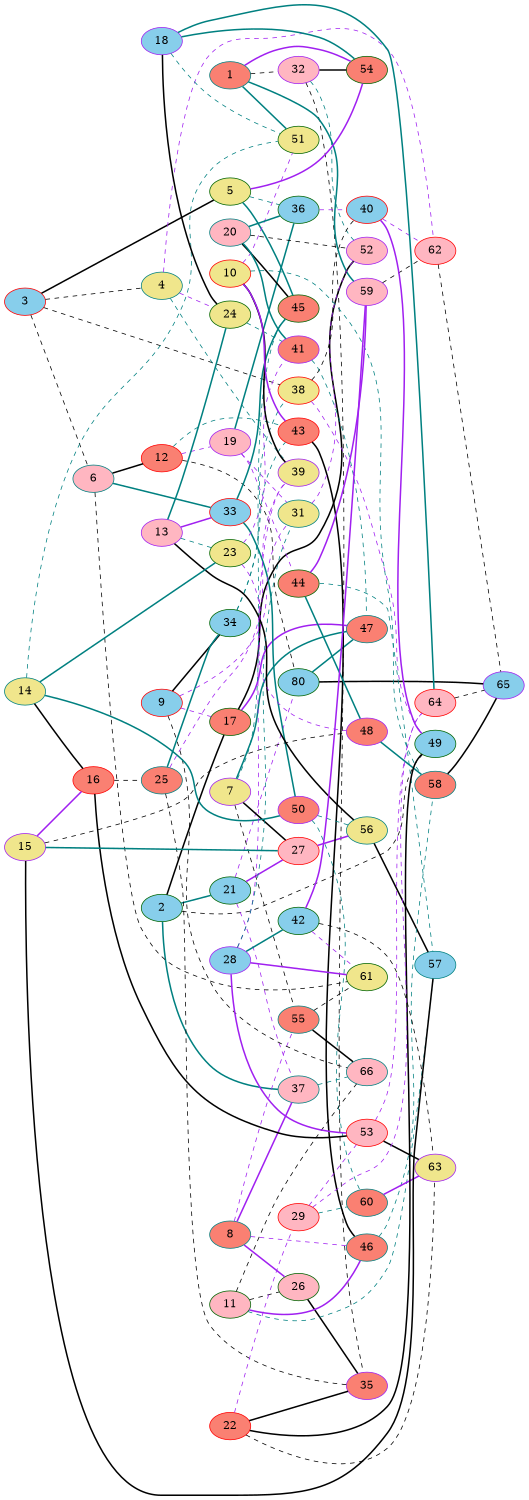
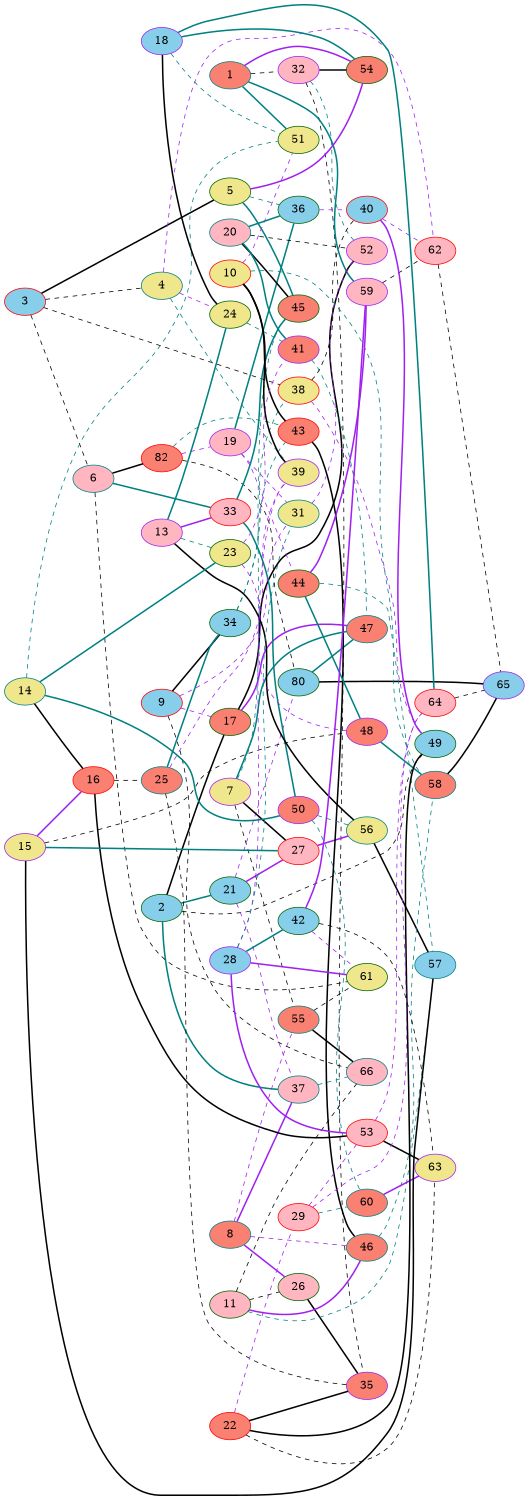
  graph {
    rankdir=LR
    node [color=darkgreen fillcolor=salmon style=filled]
    edge [color=black style=dashed]
    32 [color=purple fillcolor=lightpink]
    1 [color=teal]
    51 [fillcolor=khaki]
    54
    59 [color=purple fillcolor=lightpink]
    52 [color=purple fillcolor=lightpink]
    35 [color=purple]
    62 [color=red fillcolor=lightpink]
    2 [fillcolor=skyblue]
    17
    21 [fillcolor=skyblue]
    37 [color=teal fillcolor=lightpink]
    49 [fillcolor=skyblue]
    47 [color=teal]
    27 [color=red fillcolor=lightpink]
    n16 [fillcolor=skyblue label=80]
    66 [color=teal fillcolor=lightpink]
    3 [color=red fillcolor=skyblue]
    4 [color=teal fillcolor=khaki]
    5 [fillcolor=khaki]
    6 [color=teal fillcolor=lightpink]
    38 [color=red fillcolor=khaki]
    24 [fillcolor=khaki]
    39 [color=purple fillcolor=khaki]
    36 [fillcolor=skyblue]
    45
-   12 [color=red]
-   33 [color=red fillcolor=skyblue]
+   12 [color=red label=82]
+   33 [color=red fillcolor=lightpink]
    61 [fillcolor=khaki]
    40 [color=red fillcolor=skyblue]
    41 [color=purple]
    65 [color=purple fillcolor=skyblue]
    43 [color=red]
    19 [color=purple fillcolor=lightpink]
    50 [color=purple]
    7 [color=purple fillcolor=khaki]
    55 [color=teal]
    56 [color=teal fillcolor=khaki]
    8 [color=teal]
    26 [fillcolor=lightpink]
    46 [color=teal]
    58 [color=teal]
    9 [color=red fillcolor=skyblue]
    31 [color=teal fillcolor=khaki]
    34 [fillcolor=skyblue]
    10 [color=red fillcolor=khaki]
    11 [fillcolor=lightpink]
    57 [color=teal fillcolor=skyblue]
    44
    13 [color=purple fillcolor=lightpink]
    23 [fillcolor=khaki]
    48 [color=purple]
    14 [color=teal fillcolor=khaki]
    16 [color=red]
    25 [color=teal]
    53 [color=red fillcolor=lightpink]
    60 [color=teal]
    15 [color=purple fillcolor=khaki]
    64 [color=red fillcolor=lightpink]
    63 [color=purple fillcolor=khaki]
    18 [color=purple fillcolor=skyblue]
    20 [color=teal fillcolor=lightpink]
    22 [color=red]
    29 [color=red fillcolor=lightpink]
    28 [color=purple fillcolor=skyblue]
    42 [fillcolor=skyblue]
    32 -- 54 [style=bold]
    32 -- 52 [color=teal]
    32 -- 35
    1 -- 32
    1 -- 51 [color=teal style=bold]
    1 -- 54 [color=purple style=bold]
    1 -- 59 [color=teal style=bold]
    59 -- 62
    62 -- 65
    2 -- 17 [style=bold]
    2 -- 21 [color=teal style=bold]
    2 -- 37 [color=teal style=bold]
    2 -- 49
    17 -- 52 [style=bold]
    17 -- 47 [color=purple style=bold]
    21 -- 37 [color=purple]
    21 -- 27 [color=purple style=bold]
    21 -- n16 [color=purple]
    37 -- 66 [color=teal]
    27 -- 56 [color=purple style=bold]
    n16 -- 47 [color=teal style=bold]
    n16 -- 65 [style=bold]
    3 -- 4
    3 -- 5 [style=bold]
    3 -- 6
    3 -- 38
    4 -- 62 [color=purple]
    4 -- 24 [color=purple]
    4 -- 39 [color=teal]
    5 -- 54 [color=purple style=bold]
    5 -- 36 [color=teal]
    5 -- 45 [color=teal style=bold]
    6 -- 12 [style=bold]
    6 -- 33 [color=teal style=bold]
    6 -- 61
    38 -- 49 [color=purple]
    38 -- 40
    24 -- 41 [color=teal]
    36 -- 40 [color=purple]
    12 -- n16
    12 -- 43 [color=teal]
    12 -- 19 [color=purple]
    33 -- 45 [color=teal style=bold]
    33 -- 50 [color=teal style=bold]
    40 -- 62 [color=purple]
    40 -- 49 [color=purple style=bold]
    41 -- 47 [color=teal]
    43 -- 46 [style=bold]
    19 -- 36 [color=teal style=bold]
    19 -- 31 [color=purple]
    19 -- 44 [color=purple]
    50 -- 56 [color=teal]
    50 -- 60 [color=teal]
    7 -- 47 [color=teal style=bold]
    7 -- 27 [style=bold]
    7 -- 45 [color=teal]
    7 -- 55
    55 -- 66 [style=bold]
    55 -- 61
    56 -- 57 [style=bold]
    8 -- 37 [color=purple style=bold]
    8 -- 55 [color=purple]
    8 -- 26 [color=purple style=bold]
    8 -- 46 [color=purple]
    26 -- 35 [style=bold]
    46 -- 58 [color=teal]
    58 -- 65 [style=bold]
    9 -- 17 [color=purple]
    9 -- 66
    9 -- 31 [color=purple]
    9 -- 34 [style=bold]
    31 -- 52 [color=purple]
    34 -- 38 [color=teal]
    34 -- 43 [color=teal]
    10 -- 51 [color=purple]
    10 -- 39 [style=bold]
-   10 -- 43 [color=purple style=bold]
+   10 -- 43 [style=bold]
    10 -- 58 [color=teal]
    11 -- 66
    11 -- 26
    11 -- 46 [color=purple style=bold]
    11 -- 57 [color=teal]
    44 -- 59 [color=purple style=bold]
    44 -- 57 [color=teal]
    44 -- 48 [color=teal style=bold]
    13 -- 24 [color=teal style=bold]
    13 -- 33 [color=purple style=bold]
    13 -- 56 [style=bold]
    13 -- 23 [color=teal]
    23 -- 41 [color=purple]
    23 -- 48 [color=purple]
    48 -- 58 [color=teal style=bold]
    14 -- 51 [color=teal]
    14 -- 50 [color=teal style=bold]
    14 -- 23 [color=teal style=bold]
    14 -- 16 [style=bold]
    16 -- 25
    16 -- 53 [style=bold]
    25 -- 35
    25 -- 39 [color=purple]
    25 -- 34 [color=teal style=bold]
    53 -- 64 [color=purple]
    53 -- 63 [style=bold]
    60 -- 63 [color=purple style=bold]
    15 -- 27 [color=teal style=bold]
    15 -- 57 [style=bold]
    15 -- 48
    15 -- 16 [color=purple style=bold]
    64 -- 65
    18 -- 51 [color=teal]
    18 -- 54 [color=teal style=bold]
    18 -- 24 [style=bold]
    18 -- 64 [color=teal style=bold]
    20 -- 52
    20 -- 36 [color=teal style=bold]
    20 -- 45 [style=bold]
    20 -- 41 [color=teal style=bold]
    22 -- 35 [style=bold]
    22 -- 49 [style=bold]
    22 -- 63
    22 -- 29 [color=purple]
    29 -- 53 [color=purple]
    29 -- 60 [color=teal]
    29 -- 64 [color=purple]
    28 -- 39 [color=purple]
    28 -- 61 [color=purple style=bold]
    28 -- 31 [color=teal]
    28 -- 53 [color=purple style=bold]
    28 -- 42 [color=teal style=bold]
    42 -- 59 [color=purple style=bold]
    42 -- 61 [color=purple]
    42 -- 63
  }
